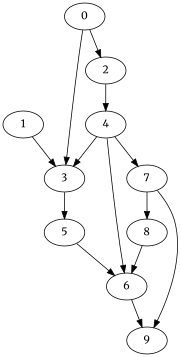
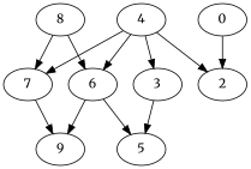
  digraph {
    "Duplicate states"=0
    GraphType=Stencil
    "Max states in OPEN"=0
    Modes="120000ms; topo-ordered tasks, ; Pruning: task equivalence, fixed order ready list, ; F-value: ; Optimisation: best schedule length (SL) optimisation on equal, "
    NumberOfTasks=10
    "Pruned using list schedule length"=283
    "States removed from OPEN"=0
    TargetSystem="Homogeneous-2"
    "Time to schedule (ms)"=126
    "Total idle time"=41
    "Total schedule length"=66
    "Total sequential time"=87
    "Total states created"=931
    fontname=Merriweather
    node [Processor=0 "Start time"=0 Weight=6 fontname=Merriweather]
    edge [Weight=6 fontname=Merriweather]
-   1 ["Finish time"=14 Weight=14]
    3 ["Finish time"=26 "Start time"=18 Weight=8]
    5 ["Finish time"=34 Processor=1 "Start time"=28]
    2 ["Finish time"=18 "Start time"=14 Weight=4]
    4 ["Finish time"=32 "Start time"=26]
    7 ["Finish time"=48 "Start time"=36 Weight=12]
    6 ["Finish time"=40 Processor=1 "Start time"=34]
    0 ["Finish time"=6 Processor=1]
    8 ["Finish time"=62 "Start time"=48 Weight=14]
    9 ["Finish time"=66 Processor=1 "Start time"=55 Weight=11]
-   1 -> 3 [Weight=5]
    3 -> 5 [Weight=2]
-   5 -> 6 [Weight=4]
-   2 -> 4 [Weight=5]
+   6 -> 5 [Weight=4]
+   4 -> 2 [Weight=5]
    4 -> 3
    4 -> 7 [Weight=8]
    4 -> 6 [Weight=2]
-   7 -> 8
+   8 -> 7
    7 -> 9 [Weight=7]
    6 -> 9 [Weight=5]
-   0 -> 3
    0 -> 2 [Weight=7]
    8 -> 6
  }
